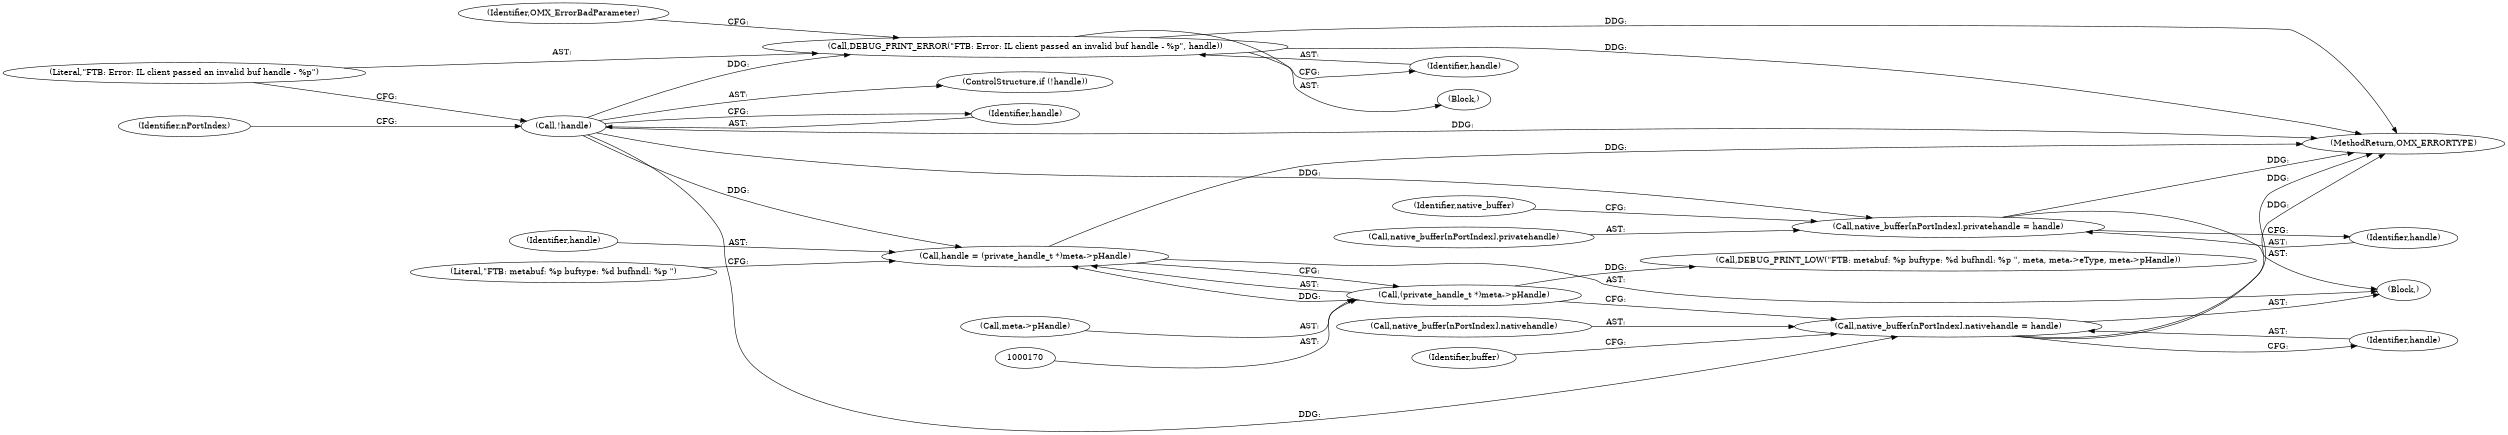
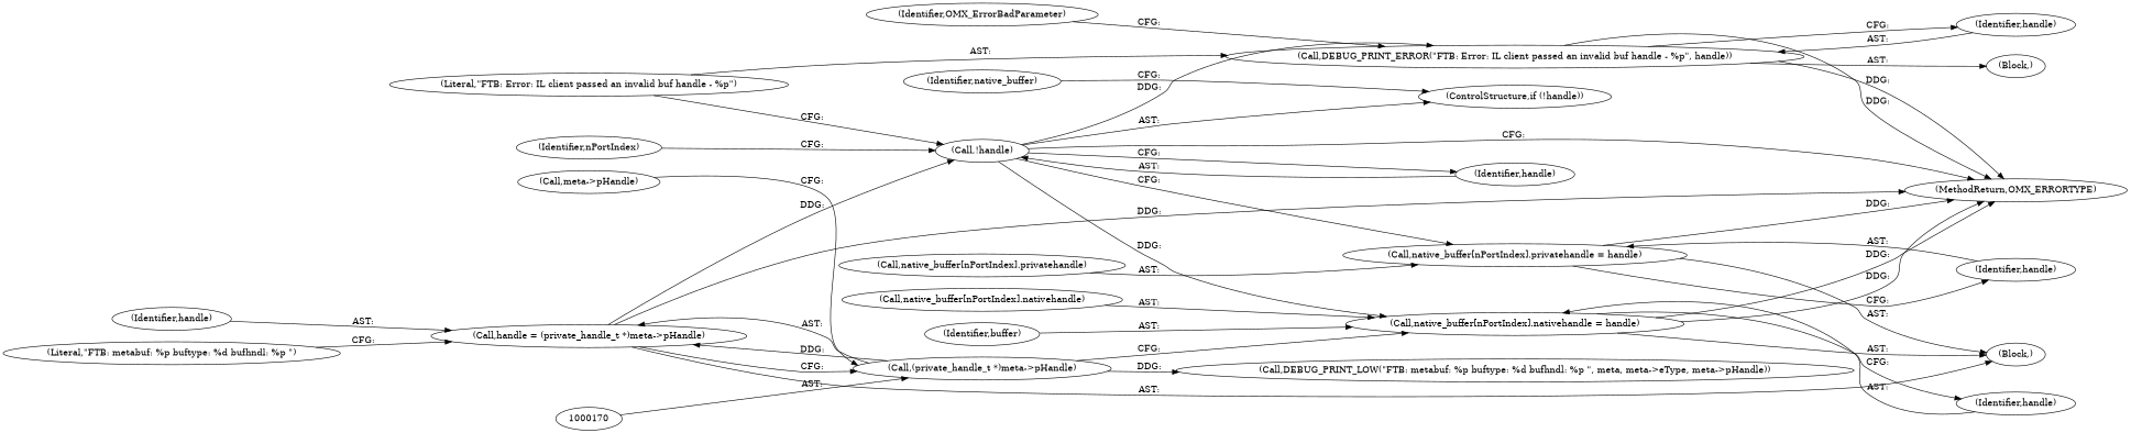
  digraph {
    rankdir=LR
    n1 [label="(Call,handle = (private_handle_t *)meta->pHandle)"]
    n2 [label="(Call,(private_handle_t *)meta->pHandle)"]
    n3 [label="(Call,!handle)"]
    n4 [label="(MethodReturn,OMX_ERRORTYPE)"]
    n5 [label="(Block,)"]
    n6 [label="(Call,DEBUG_PRINT_LOW(\"FTB: metabuf: %p buftype: %d bufhndl: %p \", meta, meta->eType, meta->pHandle))"]
    n7 [label="(Call,native_buffer[nPortIndex].nativehandle = handle)"]
    n8 [label="(Call,DEBUG_PRINT_ERROR(\"FTB: Error: IL client passed an invalid buf handle - %p\", handle))"]
    n9 [label="(Call,native_buffer[nPortIndex].privatehandle = handle)"]
    n10 [label="(ControlStructure,if (!handle))"]
    n11 [label="(Identifier,handle)"]
    n12 [label="(Call,meta->pHandle)"]
    n13 [label="(Identifier,handle)"]
    n14 [label="(Block,)"]
    n15 [label="(Identifier,handle)"]
    n16 [label="(Identifier,handle)"]
    n17 [label="(Identifier,buffer)"]
    n18 [label="(Identifier,nPortIndex)"]
    n19 [label="(Identifier,OMX_ErrorBadParameter)"]
    n20 [label="(Identifier,handle)"]
    n21 [label="(Literal,\"FTB: metabuf: %p buftype: %d bufhndl: %p \")"]
    n22 [label="(Call,native_buffer[nPortIndex].privatehandle)"]
    n23 [label="(Identifier,native_buffer)"]
    n24 [label="(Call,native_buffer[nPortIndex].nativehandle)"]
    n25 [label="(Literal,\"FTB: Error: IL client passed an invalid buf handle - %p\")"]
    1000170
    n1 -> n2 [label="CFG: "]
-   n3 -> n1 [label="DDG: "]
+   n1 -> n3 [label="DDG: "]
    n1 -> n4 [label="DDG: "]
    n1 -> n5 [label="AST: "]
    n2 -> n1 [label="AST: "]
    n2 -> n1 [label="DDG: "]
    n2 -> n6 [label="DDG: "]
    n2 -> n7 [label="CFG: "]
-   n3 -> n4 [label="DDG: "]
+   n3 -> n4 [label="CFG: "]
    n3 -> n7 [label="DDG: "]
    n3 -> n8 [label="DDG: "]
-   n3 -> n9 [label="DDG: "]
+   n3 -> n9 [label="CFG: "]
    n3 -> n10 [label="AST: "]
    n3 -> n11 [label="CFG: "]
    n7 -> n4 [label="DDG: "]
    n7 -> n4 [label="DDG: "]
    n7 -> n5 [label="AST: "]
    n7 -> n16 [label="CFG: "]
    n8 -> n4 [label="DDG: "]
    n8 -> n4 [label="DDG: "]
    n8 -> n13 [label="CFG: "]
    n8 -> n14 [label="AST: "]
    n9 -> n4 [label="DDG: "]
    n9 -> n5 [label="AST: "]
    n9 -> n15 [label="CFG: "]
    n11 -> n3 [label="AST: "]
-   n12 -> n2 [label="AST: "]
+   n12 -> n2 [label="CFG: "]
    n13 -> n8 [label="AST: "]
    n15 -> n9 [label="AST: "]
    n16 -> n7 [label="AST: "]
-   n17 -> n7 [label="CFG: "]
+   n17 -> n7 [label="AST: "]
    n18 -> n3 [label="CFG: "]
    n19 -> n8 [label="CFG: "]
    n20 -> n1 [label="AST: "]
    n21 -> n1 [label="CFG: "]
    n22 -> n9 [label="AST: "]
-   n23 -> n9 [label="CFG: "]
+   n23 -> n10 [label="CFG: "]
    n24 -> n7 [label="AST: "]
    n25 -> n3 [label="CFG: "]
    n25 -> n8 [label="AST: "]
    1000170 -> n2 [label="AST: "]
  }
